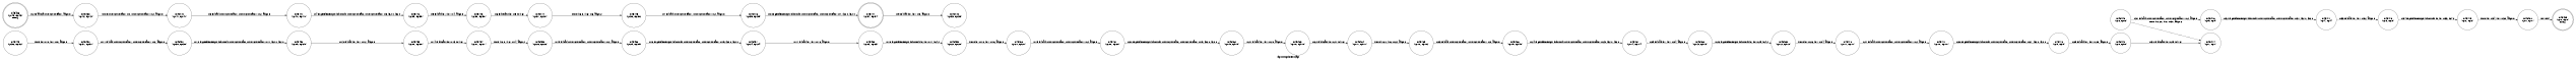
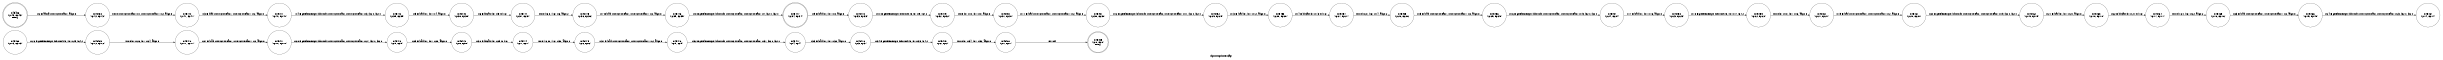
  digraph {
    label=rdp_out_pointer_caps
    rankdir=LR
    node [shape=circle]
    n1 [label="N45435\n(rp:0, ep:0)\nentry" shape=doublecircle]
    n2 [label="N45436\n(rp:43, ep:43)\nentry" shape=doublecircle]
    n3 [label="N45438\n(rp:42, ep:42)"]
    n4 [label="N45440\n(rp:41, ep:41)"]
    n5 [label="N45441\n(rp:40, ep:40)"]
    n6 [label="N45442\n(rp:39, ep:39)"]
    n7 [label="N45443\n(rp:38, ep:38)"]
    n8 [label="N45444\n(rp:37, ep:37)"]
    n9 [label="N45445\n(rp:36, ep:36)"]
    n10 [label="N45446\n(rp:35, ep:35)"]
    n11 [label="N45447\n(rp:34, ep:34)" shape=doublecircle]
    n12 [label="N45448\n(rp:33, ep:33)"]
    n13 [label="N45449\n(rp:32, ep:32)"]
    n14 [label="N45450\n(rp:31, ep:31)"]
    n15 [label="N45451\n(rp:30, ep:30)"]
    n16 [label="N45452\n(rp:29, ep:29)"]
    n17 [label="N45453\n(rp:28, ep:28)"]
    n18 [label="N45454\n(rp:27, ep:27)"]
    n19 [label="N45455\n(rp:26, ep:26)"]
    n20 [label="N45456\n(rp:25, ep:25)"]
    n21 [label="N45457\n(rp:24, ep:24)"]
    n22 [label="N45458\n(rp:23, ep:23)"]
    n23 [label="N45459\n(rp:22, ep:22)"]
    n24 [label="N45460\n(rp:21, ep:21)"]
    n25 [label="N45461\n(rp:20, ep:20)"]
    n26 [label="N45462\n(rp:19, ep:19)"]
    n27 [label="N45463\n(rp:18, ep:18)"]
    n28 [label="N45464\n(rp:17, ep:17)"]
    n29 [label="N45465\n(rp:16, ep:16)"]
    n30 [label="N45466\n(rp:15, ep:15)"]
    n31 [label="N45467\n(rp:14, ep:14)"]
    n32 [label="N45468\n(rp:13, ep:13)"]
    n33 [label="N45469\n(rp:12, ep:12)"]
    n34 [label="N45470\n(rp:11, ep:11)"]
    n35 [label="N45471\n(rp:10, ep:10)"]
    n36 [label="N45472\n(rp:9, ep:9)"]
    n37 [label="N45473\n(rp:8, ep:8)"]
    n38 [label="N45474\n(rp:7, ep:7)"]
    n39 [label="N45475\n(rp:6, ep:6)"]
    n40 [label="N45476\n(rp:5, ep:5)"]
    n41 [label="N45477\n(rp:4, ep:4)"]
    n42 [label="N45478\n(rp:3, ep:3)"]
    n43 [label="N45479\n(rp:2, ep:2)"]
    n44 [label="N45480\n(rp:1, ep:1)"]
    n2 -> n3 [label="%2 = alloca %struct.stream*, align 8"]
    n3 -> n4 [label="store %struct.stream* %0, %struct.stream** %2, align 8"]
    n4 -> n5 [label="%3 = load %struct.stream*, %struct.stream** %2, align 8"]
    n5 -> n6 [label="%4 = getelementptr inbounds %struct.stream, %struct.stream* %3, i32 0, i32 0"]
    n6 -> n7 [label="%5 = load i8*, i8** %4, align 8"]
    n7 -> n8 [label="%6 = bitcast i8* %5 to i16*"]
    n8 -> n9 [label="store i16 8, i16* %6, align 2"]
    n9 -> n10 [label="%7 = load %struct.stream*, %struct.stream** %2, align 8"]
    n10 -> n11 [label="%8 = getelementptr inbounds %struct.stream, %struct.stream* %7, i32 0, i32 0"]
    n11 -> n12 [label="%9 = load i8*, i8** %8, align 8"]
+   n12 -> n13 [label="%10 = getelementptr inbounds i8, i8* %9, i64 2"]
    n13 -> n14 [label="store i8* %10, i8** %8, align 8"]
    n14 -> n15 [label="%11 = load %struct.stream*, %struct.stream** %2, align 8"]
    n15 -> n16 [label="%12 = getelementptr inbounds %struct.stream, %struct.stream* %11, i32 0, i32 0"]
    n16 -> n17 [label="%13 = load i8*, i8** %12, align 8"]
    n17 -> n18 [label="%14 = bitcast i8* %13 to i16*"]
    n18 -> n19 [label="store i16 8, i16* %14, align 2"]
    n19 -> n20 [label="%15 = load %struct.stream*, %struct.stream** %2, align 8"]
    n20 -> n21 [label="%16 = getelementptr inbounds %struct.stream, %struct.stream* %15, i32 0, i32 0"]
    n21 -> n22 [label="%17 = load i8*, i8** %16, align 8"]
    n22 -> n23 [label="%18 = getelementptr inbounds i8, i8* %17, i64 2"]
    n23 -> n24 [label="store i8* %18, i8** %16, align 8"]
    n24 -> n25 [label="%19 = load %struct.stream*, %struct.stream** %2, align 8"]
    n25 -> n26 [label="%20 = getelementptr inbounds %struct.stream, %struct.stream* %19, i32 0, i32 0"]
    n26 -> n27 [label="%21 = load i8*, i8** %20, align 8"]
    n27 -> n28 [label="%22 = bitcast i8* %21 to i16*"]
    n28 -> n29 [label="store i16 0, i16* %22, align 2"]
    n29 -> n30 [label="%23 = load %struct.stream*, %struct.stream** %2, align 8"]
    n30 -> n31 [label="%24 = getelementptr inbounds %struct.stream, %struct.stream* %23, i32 0, i32 0"]
-   n31 -> n32 [label="%25 = load i8*, i8** %24, align 8"]
    n32 -> n33 [label="%26 = getelementptr inbounds i8, i8* %25, i64 2"]
    n33 -> n34 [label="store i8* %26, i8** %24, align 8"]
    n34 -> n35 [label="%27 = load %struct.stream*, %struct.stream** %2, align 8"]
    n35 -> n36 [label="%28 = getelementptr inbounds %struct.stream, %struct.stream* %27, i32 0, i32 0"]
    n36 -> n37 [label="%29 = load i8*, i8** %28, align 8"]
    n37 -> n38 [label="%30 = bitcast i8* %29 to i16*"]
-   n39 -> n38 [label="store i16 20, i16* %30, align 2"]
+   n38 -> n39 [label="store i16 20, i16* %30, align 2"]
    n39 -> n40 [label="%31 = load %struct.stream*, %struct.stream** %2, align 8"]
    n40 -> n41 [label="%32 = getelementptr inbounds %struct.stream, %struct.stream* %31, i32 0, i32 0"]
    n41 -> n42 [label="%33 = load i8*, i8** %32, align 8"]
    n42 -> n43 [label="%34 = getelementptr inbounds i8, i8* %33, i64 2"]
    n43 -> n44 [label="store i8* %34, i8** %32, align 8"]
    n44 -> n1 [label="ret void"]
  }
